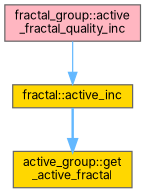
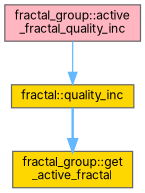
  digraph {
    fontname=Inter
    rankdir=TB
    node [color=grey40 fillcolor=gold fontname=Inter fontsize=10 shape=box style=filled]
    edge [color=steelblue1 fontname=Inter fontsize=10 labelfontname=Helvetica labelfontsize=10]
    n1 [color=gray40 fillcolor=lightpink fontcolor=black height=0.2 label="fractal_group::active\l_fractal_quality_inc" width=0.4]
-   n2 [height=0.2 label="fractal::active_inc" width=0.4]
-   n3 [height=0.2 label="active_group::get\l_active_fractal" width=0.4]
+   n2 [height=0.2 label="fractal::quality_inc" width=0.4]
+   n3 [height=0.2 label="fractal_group::get\l_active_fractal" width=0.4]
    n1 -> n2 [style=solid]
    n2 -> n3 [style=bold]
  }
